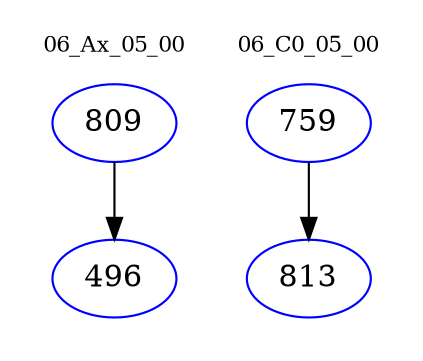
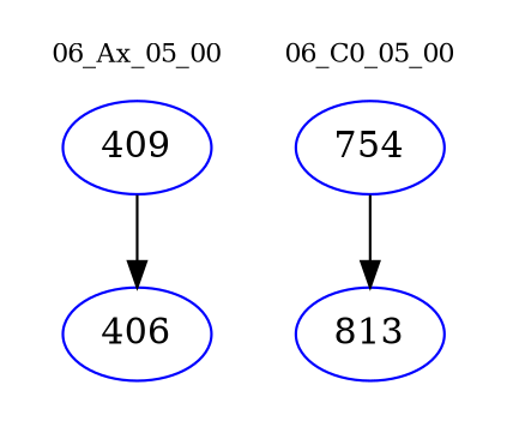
  digraph {
    node [color=blue]
    edge [color=black]
-   n1 [label=809]
-   n2 [label=496]
-   n3 [label=759]
+   n1 [label=409]
+   n2 [label=406]
+   n3 [label=754]
    n4 [label=813]
    subgraph cluster_1 {
      color=white
      fontsize=10
      label="06_Ax_05_00"
      n1
      n2
    }
    subgraph cluster_2 {
      color=white
      fontsize=10
      label="06_C0_05_00"
      n3
      n4
    }
    n1 -> n2
    n3 -> n4
  }
